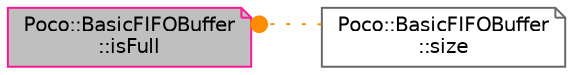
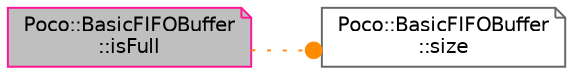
  digraph {
    rankdir=LR
    node [fontname=Helvetica fontsize=10 shape=note style=filled]
    n1 [color=deeppink fillcolor=grey75 fontcolor=black height=0.2 label="Poco::BasicFIFOBuffer\l::isFull" width=0.4]
    n2 [color=gray40 fillcolor=white height=0.2 label="Poco::BasicFIFOBuffer\l::size" width=0.4]
-   n2 -> n1 [color=darkorange fontname=Helvetica fontsize=10 labelfontname=Helvetica labelfontsize=10 style=dotted arrowhead=dot]
+   n1 -> n2 [color=darkorange fontname=Helvetica fontsize=10 labelfontname=Helvetica labelfontsize=10 style=dotted arrowhead=dot]
  }
